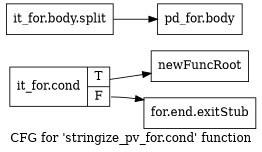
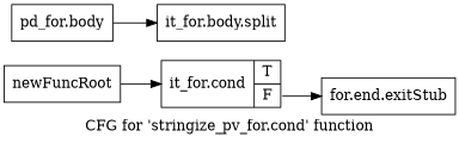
  digraph {
    label="CFG for 'stringize_pv_for.cond' function"
    rankdir=LR
    node [shape=record]
    n1 [label="{newFuncRoot}"]
    n2 [label="{it_for.cond|{<s0>T|<s1>F}}"]
    n3 [label="{for.end.exitStub}"]
    n4 [label="{pd_for.body}"]
    n5 [label="{it_for.body.split}"]
-   n2 -> n1
+   n1 -> n2
    n2 -> n3 [tailport=s1]
-   n5 -> n4
+   n4 -> n5
  }
